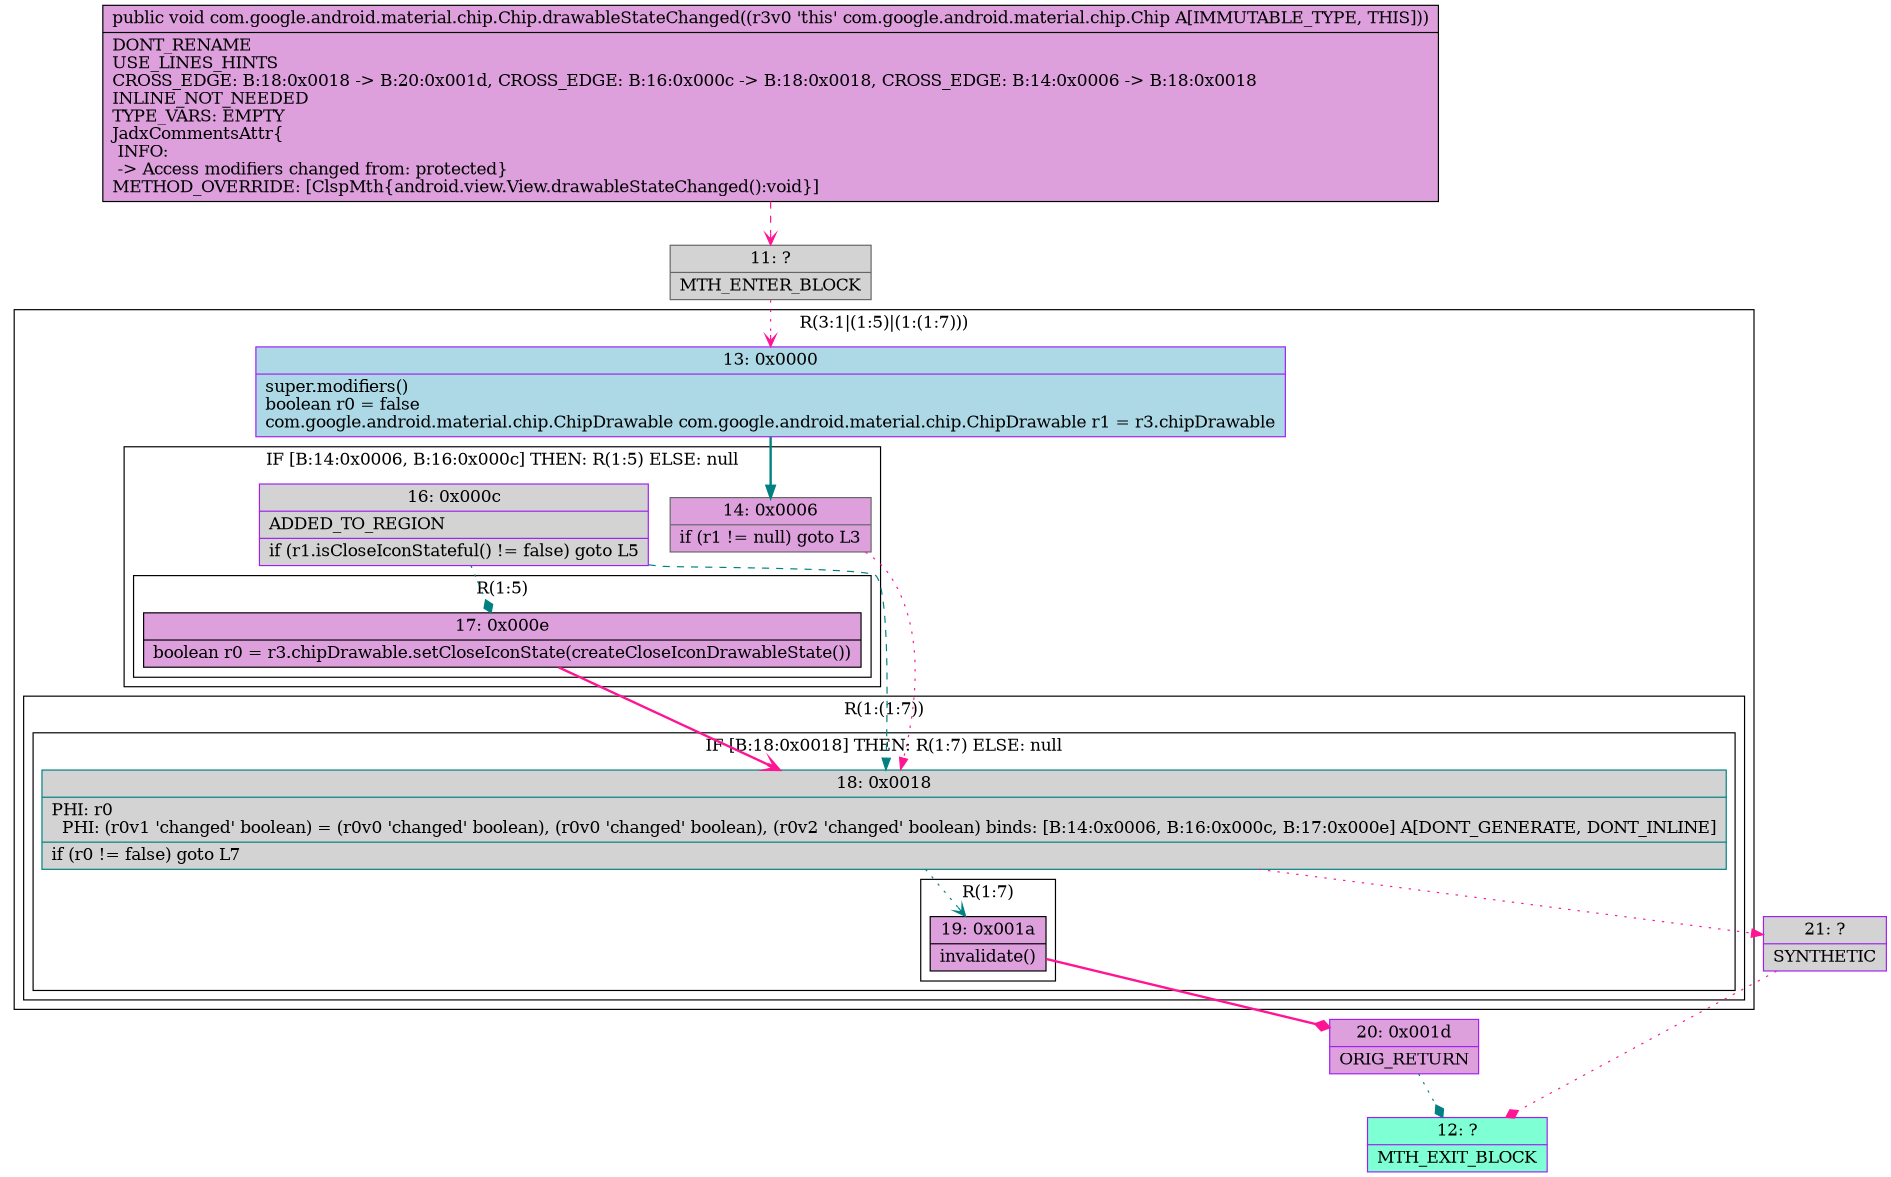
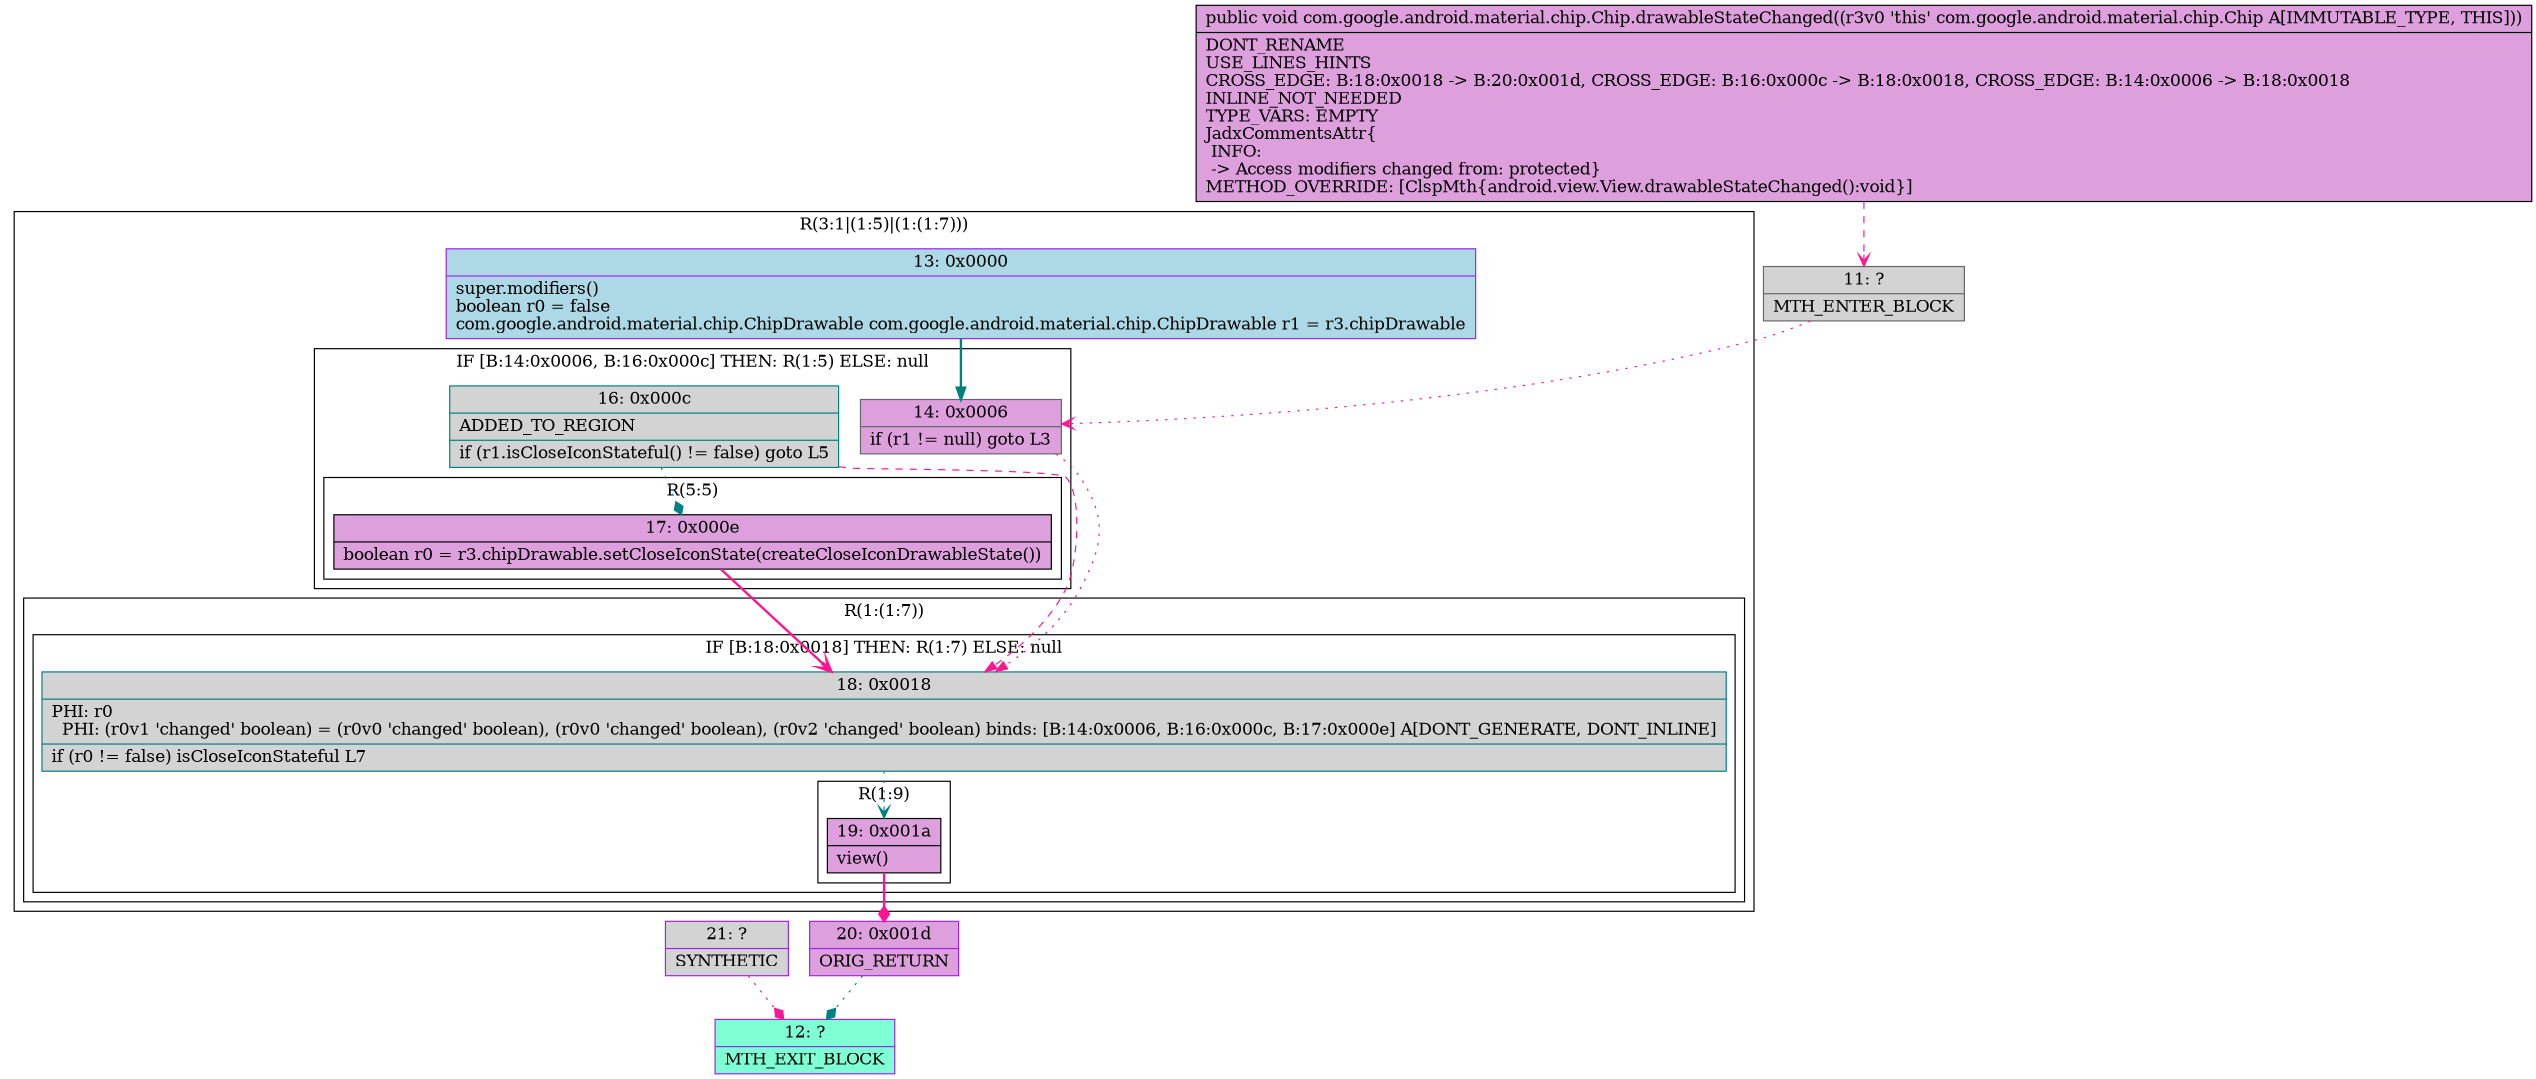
  digraph {
    node [color=purple fillcolor=plum shape=record style=filled]
    edge [arrowhead=vee color=deeppink style=dotted]
    n1 [color=black label="{17\:\ 0x000e|boolean r0 = r3.chipDrawable.setCloseIconState(createCloseIconDrawableState())\l}"]
    n2 [color=gray40 label="{14\:\ 0x0006|if (r1 != null) goto L3\l}"]
-   n3 [fillcolor=lightgrey label="{16\:\ 0x000c|ADDED_TO_REGION\l|if (r1.isCloseIconStateful() != false) goto L5\l}"]
-   n4 [color=black label="{19\:\ 0x001a|invalidate()\l}"]
-   n5 [color=teal fillcolor=lightgrey label="{18\:\ 0x0018|PHI: r0 \l  PHI: (r0v1 'changed' boolean) = (r0v0 'changed' boolean), (r0v0 'changed' boolean), (r0v2 'changed' boolean) binds: [B:14:0x0006, B:16:0x000c, B:17:0x000e] A[DONT_GENERATE, DONT_INLINE]\l|if (r0 != false) goto L7\l}"]
+   n3 [color=teal fillcolor=lightgrey label="{16\:\ 0x000c|ADDED_TO_REGION\l|if (r1.isCloseIconStateful() != false) goto L5\l}"]
+   n4 [color=black label="{19\:\ 0x001a|view()\l}"]
+   n5 [color=teal fillcolor=lightgrey label="{18\:\ 0x0018|PHI: r0 \l  PHI: (r0v1 'changed' boolean) = (r0v0 'changed' boolean), (r0v0 'changed' boolean), (r0v2 'changed' boolean) binds: [B:14:0x0006, B:16:0x000c, B:17:0x000e] A[DONT_GENERATE, DONT_INLINE]\l|if (r0 != false) isCloseIconStateful L7\l}"]
    n6 [fillcolor=lightblue label="{13\:\ 0x0000|super.modifiers()\lboolean r0 = false\lcom.google.android.material.chip.ChipDrawable com.google.android.material.chip.ChipDrawable r1 = r3.chipDrawable\l}"]
    n7 [label="{20\:\ 0x001d|ORIG_RETURN\l}"]
    n8 [fillcolor=lightgrey label="{21\:\ ?|SYNTHETIC\l}"]
    n9 [fillcolor=aquamarine label="{12\:\ ?|MTH_EXIT_BLOCK\l}"]
    n10 [color=gray40 fillcolor=lightgrey label="{11\:\ ?|MTH_ENTER_BLOCK\l}"]
    n11 [color=black label="{public void com.google.android.material.chip.Chip.drawableStateChanged((r3v0 'this' com.google.android.material.chip.Chip A[IMMUTABLE_TYPE, THIS]))  | DONT_RENAME\lUSE_LINES_HINTS\lCROSS_EDGE: B:18:0x0018 \-\> B:20:0x001d, CROSS_EDGE: B:16:0x000c \-\> B:18:0x0018, CROSS_EDGE: B:14:0x0006 \-\> B:18:0x0018\lINLINE_NOT_NEEDED\lTYPE_VARS: EMPTY\lJadxCommentsAttr\{\l INFO: \l \-\> Access modifiers changed from: protected\}\lMETHOD_OVERRIDE: [ClspMth\{android.view.View.drawableStateChanged():void\}]\l}"]
    subgraph cluster_1 {
      label="R(3:1|(1:5)|(1:(1:7)))"
      n6
      subgraph cluster_2 {
        label="IF [B:14:0x0006, B:16:0x000c] THEN: R(1:5) ELSE: null"
        n2
        n3
        subgraph cluster_3 {
-         label="R(1:5)"
+         label="R(5:5)"
          n1
        }
      }
      subgraph cluster_4 {
        label="R(1:(1:7))"
        subgraph cluster_5 {
          label="IF [B:18:0x0018] THEN: R(1:7) ELSE: null"
          n5
          subgraph cluster_6 {
-           label="R(1:7)"
+           label="R(1:9)"
            n4
          }
        }
      }
    }
    n1 -> n5 [style=bold]
    n2 -> n5 [arrowhead=normal]
    n3 -> n1 [arrowhead=diamond color=teal]
-   n3 -> n5 [arrowhead=normal color=teal style=dashed]
+   n3 -> n5 [arrowhead=normal style=dashed]
    n4 -> n7 [arrowhead=diamond style=bold]
    n5 -> n4 [color=teal]
-   n5 -> n8 [arrowhead=normal]
    n6 -> n2 [arrowhead=normal color=teal style=bold]
    n7 -> n9 [arrowhead=diamond color=teal]
    n8 -> n9 [arrowhead=diamond]
-   n10 -> n6
+   n10 -> n2
    n11 -> n10 [style=dashed]
  }
